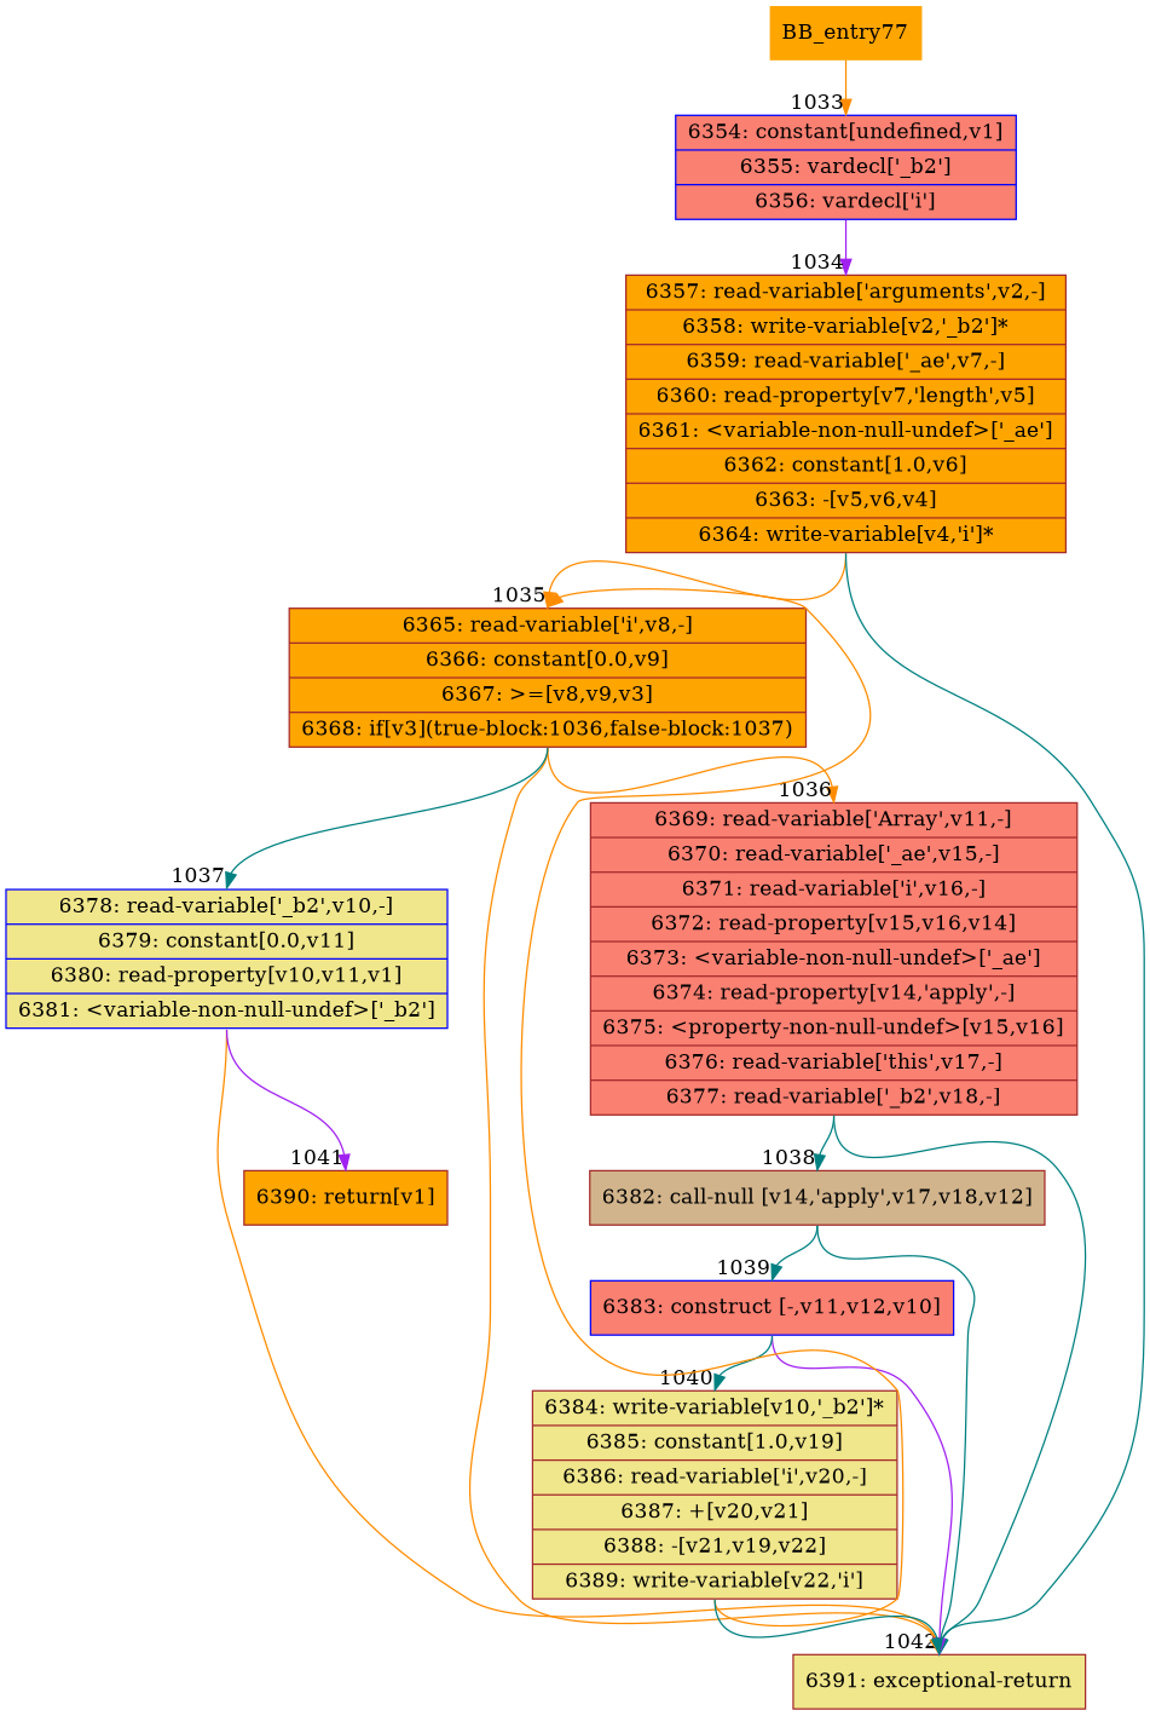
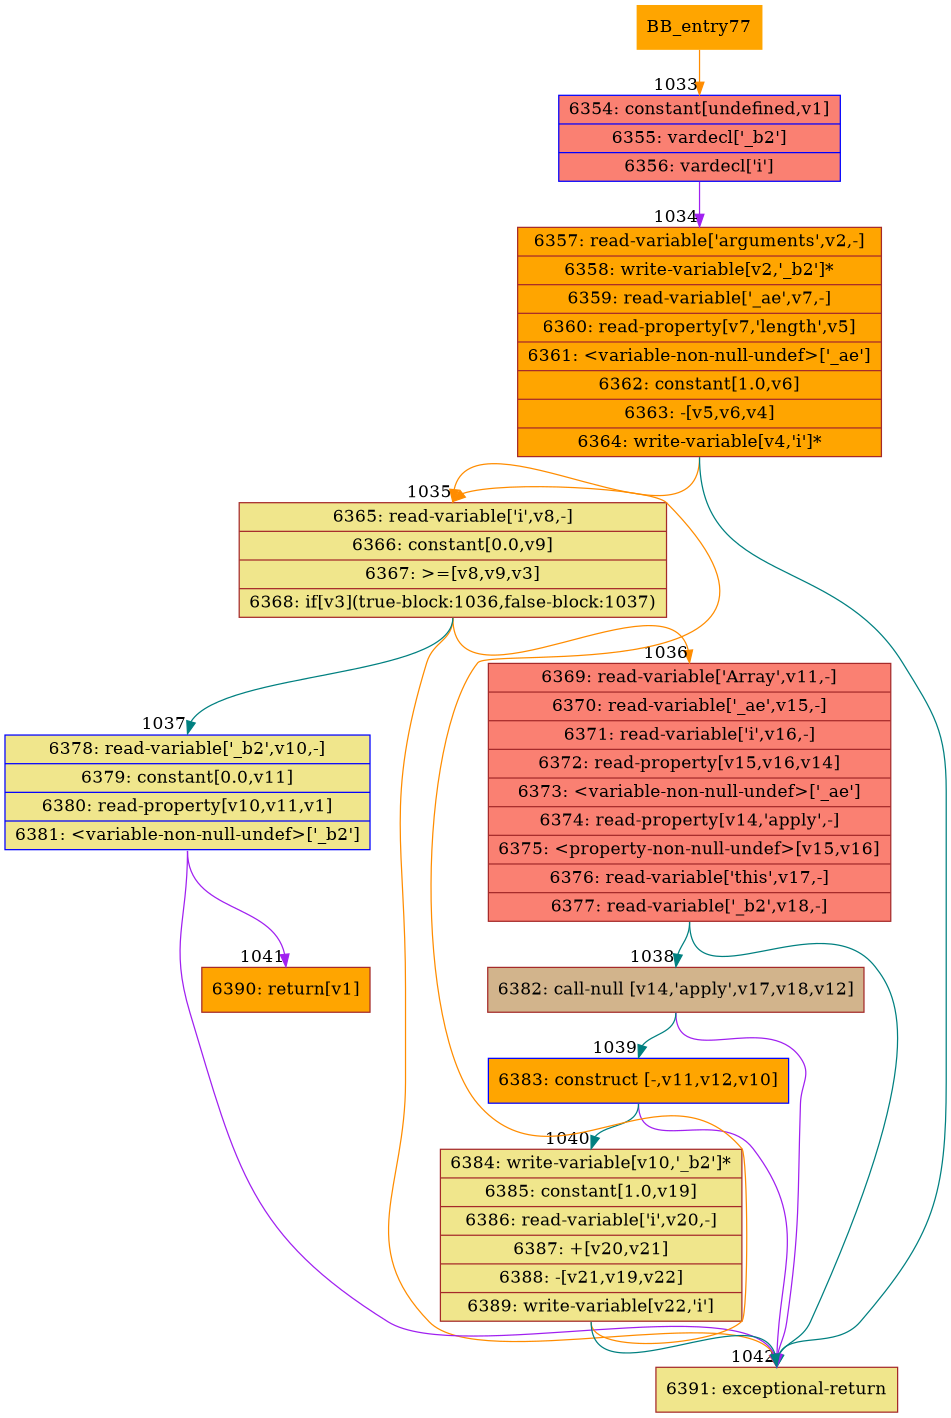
  digraph {
    rankdir=TD
    node [color=brown fillcolor=khaki shape=record style=filled]
    edge [color=teal headport=n tailport=s]
    n1 [color=blue fillcolor=orange label=BB_entry77 shape=none]
    n2 [color=blue fillcolor=salmon label="{6354: constant[undefined,v1]|6355: vardecl['_b2']|6356: vardecl['i']}"]
    n3 [fillcolor=orange label="{6357: read-variable['arguments',v2,-]|6358: write-variable[v2,'_b2']*|6359: read-variable['_ae',v7,-]|6360: read-property[v7,'length',v5]|6361: \<variable-non-null-undef\>['_ae']|6362: constant[1.0,v6]|6363: -[v5,v6,v4]|6364: write-variable[v4,'i']*}"]
-   n4 [fillcolor=orange label="{6365: read-variable['i',v8,-]|6366: constant[0.0,v9]|6367: \>=[v8,v9,v3]|6368: if[v3](true-block:1036,false-block:1037)}"]
+   n4 [label="{6365: read-variable['i',v8,-]|6366: constant[0.0,v9]|6367: \>=[v8,v9,v3]|6368: if[v3](true-block:1036,false-block:1037)}"]
    n5 [label="{6391: exceptional-return}"]
    n6 [fillcolor=salmon label="{6369: read-variable['Array',v11,-]|6370: read-variable['_ae',v15,-]|6371: read-variable['i',v16,-]|6372: read-property[v15,v16,v14]|6373: \<variable-non-null-undef\>['_ae']|6374: read-property[v14,'apply',-]|6375: \<property-non-null-undef\>[v15,v16]|6376: read-variable['this',v17,-]|6377: read-variable['_b2',v18,-]}"]
    n7 [color=blue label="{6378: read-variable['_b2',v10,-]|6379: constant[0.0,v11]|6380: read-property[v10,v11,v1]|6381: \<variable-non-null-undef\>['_b2']}"]
    n8 [fillcolor=tan label="{6382: call-null [v14,'apply',v17,v18,v12]}"]
    n9 [fillcolor=orange label="{6390: return[v1]}"]
-   n10 [color=blue fillcolor=salmon label="{6383: construct [-,v11,v12,v10]}"]
+   n10 [color=blue fillcolor=orange label="{6383: construct [-,v11,v12,v10]}"]
    n11 [label="{6384: write-variable[v10,'_b2']*|6385: constant[1.0,v19]|6386: read-variable['i',v20,-]|6387: +[v20,v21]|6388: -[v21,v19,v22]|6389: write-variable[v22,'i']}"]
    n1 -> n2 [color=darkorange headlabel="    1033"]
    n2 -> n3 [color=purple headlabel="      1034"]
    n3 -> n4 [color=darkorange headlabel="      1035"]
    n3 -> n5 [headlabel="      1042"]
    n4 -> n5 [color=darkorange]
    n4 -> n6 [color=darkorange headlabel="      1036"]
    n4 -> n7 [headlabel="      1037"]
    n6 -> n5
    n6 -> n8 [headlabel="      1038"]
-   n7 -> n5 [color=darkorange]
+   n7 -> n5 [color=purple]
    n7 -> n9 [color=purple headlabel="      1041"]
-   n8 -> n5
+   n8 -> n5 [color=purple]
    n8 -> n10 [headlabel="      1039"]
    n10 -> n5 [color=purple]
    n10 -> n11 [headlabel="      1040"]
    n11 -> n4 [color=darkorange]
    n11 -> n5
  }
